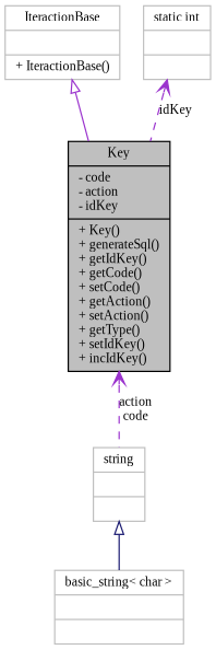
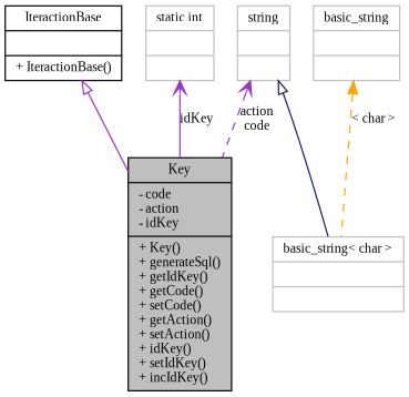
  digraph {
    fontname="Liberation Serif"
    node [color=grey75 fillcolor=white fontname="Liberation Serif" fontsize=10 shape=record style=filled]
    edge [arrowtail=empty color=darkorchid3 dir=back fontname="Liberation Serif" fontsize=10 labelfontname="FreeSans.ttf" labelfontsize=10 style=dashed]
-   n1 [color=black fillcolor=grey75 fontcolor=black height=0.2 label="{Key\n|- code\l- action\l- idKey\l|+ Key()\l+ generateSql()\l+ getIdKey()\l+ getCode()\l+ setCode()\l+ getAction()\l+ setAction()\l+ getType()\l+ setIdKey()\l+ incIdKey()\l}" width=0.4]
-   n2 [height=0.2 label="{IteractionBase\n||+ IteractionBase()\l}" width=0.4]
+   n1 [color=black fillcolor=grey75 fontcolor=black height=0.2 label="{Key\n|- code\l- action\l- idKey\l|+ Key()\l+ generateSql()\l+ getIdKey()\l+ getCode()\l+ setCode()\l+ getAction()\l+ setAction()\l+ idKey()\l+ setIdKey()\l+ incIdKey()\l}" width=0.4]
+   n2 [color=black height=0.2 label="{IteractionBase\n||+ IteractionBase()\l}" width=0.4]
    n3 [height=0.2 label="{string\n||}" width=0.4]
    n4 [height=0.2 label="{basic_string\< char \>\n||}" width=0.4]
+   n5 [height=0.2 label="{basic_string\n||}" width=0.4]
    n6 [height=0.2 label="{static int\n||}" width=0.4]
    n2 -> n1 [style=solid]
-   n1 -> n3 [arrowtail=open label="action\ncode"]
+   n3 -> n1 [arrowtail=open label="action\ncode"]
    n3 -> n4 [color=midnightblue style=solid]
-   n6 -> n1 [arrowtail=open label=idKey]
+   n5 -> n4 [color=orange label="\< char \>" arrowtail=""]
+   n6 -> n1 [arrowtail=open label=idKey style=solid]
  }
